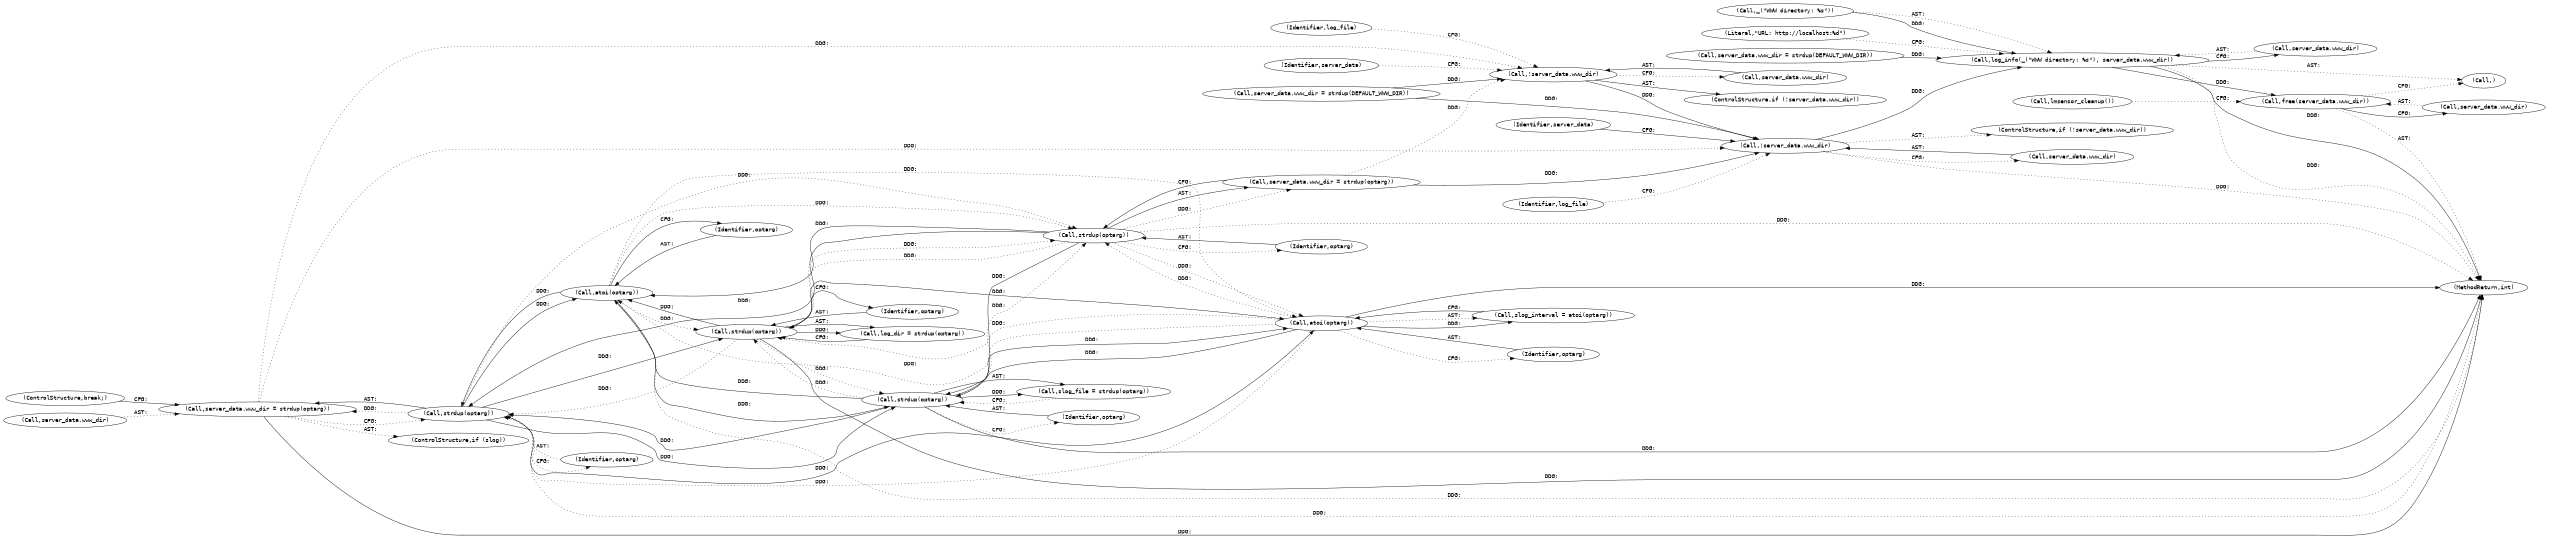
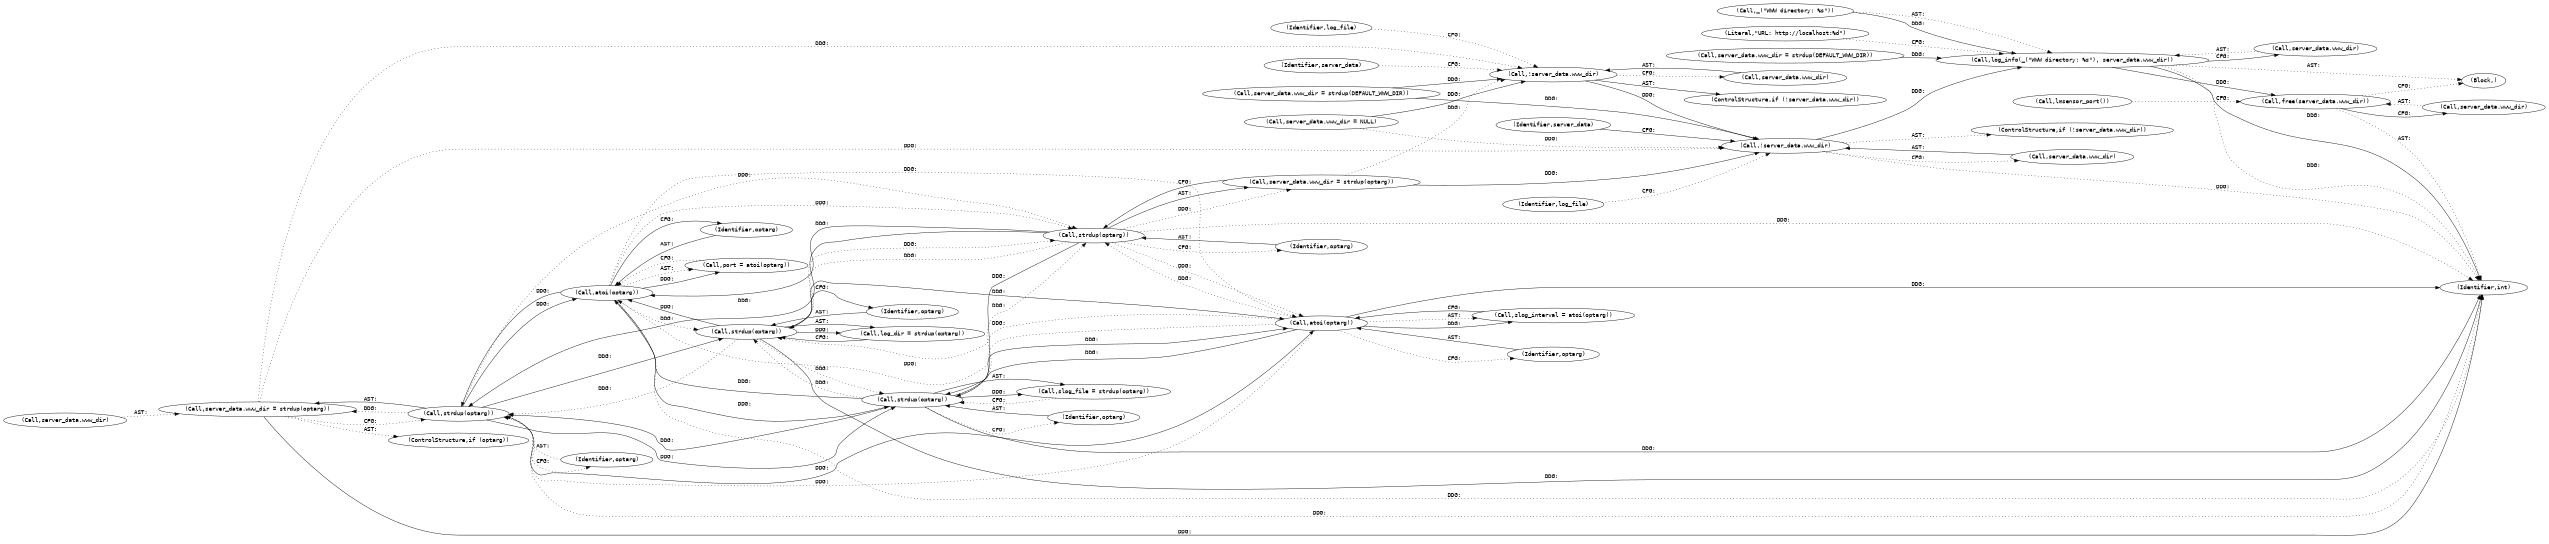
  digraph {
    fontname="DejaVu Sans Mono"
    rankdir=LR
    node [fontname="DejaVu Sans Mono"]
    edge [fontname="DejaVu Sans Mono" style=solid]
    n1 [label="(Call,server_data.www_dir = strdup(optarg))"]
    n2 [label="(Call,strdup(optarg))"]
    n3 [label="(Call,!server_data.www_dir)"]
    n4 [label="(Call,!server_data.www_dir)"]
-   n5 [label="(ControlStructure,if (slog))"]
-   n6 [label="(MethodReturn,int)"]
+   n5 [label="(ControlStructure,if (optarg))"]
+   n6 [label="(Identifier,int)"]
    n7 [label="(Call,atoi(optarg))"]
    n8 [label="(Call,strdup(optarg))"]
    n9 [label="(Call,strdup(optarg))"]
    n10 [label="(Call,atoi(optarg))"]
    n11 [label="(Call,strdup(optarg))"]
    n12 [label="(Identifier,optarg)"]
    n13 [label="(Call,server_data.www_dir)"]
    n14 [label="(ControlStructure,if (!server_data.www_dir))"]
    n15 [label="(Call,log_info(_(\"WWW directory: %s\"), server_data.www_dir))"]
    n16 [label="(Call,server_data.www_dir)"]
    n17 [label="(ControlStructure,if (!server_data.www_dir))"]
    n18 [label="(Identifier,optarg)"]
+   n19 [label="(Call,port = atoi(optarg))"]
    n20 [label="(Identifier,optarg)"]
    n21 [label="(Call,log_dir = strdup(optarg))"]
    n22 [label="(Call,slog_file = strdup(optarg))"]
    n23 [label="(Identifier,optarg)"]
    n24 [label="(Call,slog_interval = atoi(optarg))"]
    n25 [label="(Identifier,optarg)"]
    n26 [label="(Identifier,optarg)"]
    n27 [label="(Call,server_data.www_dir = strdup(optarg))"]
    n28 [label="(Call,free(server_data.www_dir))"]
    n29 [label="(Call,server_data.www_dir)"]
-   n30 [label="(Call,)"]
+   n30 [label="(Block,)"]
    n31 [label="(Call,server_data.www_dir)"]
-   n32 [label="(ControlStructure,break;)"]
+   n33 [label="(Call,server_data.www_dir = NULL)"]
    n34 [label="(Identifier,log_file)"]
    n35 [label="(Call,_(\"WWW directory: %s\"))"]
    n36 [label="(Identifier,server_data)"]
    n37 [label="(Identifier,server_data)"]
    n38 [label="(Literal,\"URL: http://localhost:%d\")"]
    n39 [label="(Call,server_data.www_dir = strdup(DEFAULT_WWW_DIR))"]
    n40 [label="(Identifier,log_file)"]
-   n41 [label="(Call,lmsensor_cleanup())"]
+   n41 [label="(Call,lmsensor_port())"]
    n42 [label="(Call,server_data.www_dir)"]
    n43 [label="(Call,server_data.www_dir = strdup(DEFAULT_WWW_DIR))"]
    n1 -> n2 [label="CFG: " style=dotted]
    n1 -> n3 [label="DDG: " style=dotted]
    n1 -> n4 [label="DDG: " style=dotted]
    n1 -> n5 [label="AST: " style=dotted]
    n1 -> n6 [label="DDG: "]
    n2 -> n1 [label="AST: "]
    n2 -> n1 [label="DDG: " style=dotted]
    n2 -> n6 [label="DDG: " style=dotted]
    n2 -> n7 [label="DDG: "]
    n2 -> n8 [label="DDG: "]
    n2 -> n9 [label="DDG: "]
    n2 -> n10 [label="DDG: "]
    n2 -> n11 [label="DDG: " style=dotted]
    n2 -> n12 [label="CFG: " style=dotted]
    n3 -> n4 [label="DDG: "]
    n3 -> n13 [label="CFG: " style=dotted]
    n3 -> n14 [label="AST: "]
    n4 -> n6 [label="DDG: " style=dotted]
    n4 -> n15 [label="DDG: "]
    n4 -> n16 [label="CFG: " style=dotted]
    n4 -> n17 [label="AST: " style=dotted]
    n7 -> n2 [label="DDG: "]
    n7 -> n6 [label="DDG: " style=dotted]
    n7 -> n8 [label="DDG: " style=dotted]
    n7 -> n9 [label="DDG: "]
    n7 -> n10 [label="DDG: " style=dotted]
    n7 -> n11 [label="DDG: " style=dotted]
    n7 -> n18 [label="CFG: "]
+   n7 -> n19 [label="AST: " style=dotted]
+   n7 -> n19 [label="DDG: "]
    n8 -> n2 [label="DDG: " style=dotted]
    n8 -> n6 [label="DDG: "]
    n8 -> n7 [label="DDG: "]
    n8 -> n9 [label="DDG: " style=dotted]
    n8 -> n10 [label="DDG: "]
    n8 -> n11 [label="DDG: " style=dotted]
    n8 -> n20 [label="CFG: "]
    n8 -> n21 [label="AST: "]
    n8 -> n21 [label="DDG: "]
    n9 -> n2 [label="DDG: "]
    n9 -> n6 [label="DDG: "]
    n9 -> n7 [label="DDG: "]
    n9 -> n8 [label="DDG: " style=dotted]
    n9 -> n10 [label="DDG: "]
    n9 -> n11 [label="DDG: " style=dotted]
    n9 -> n22 [label="AST: "]
    n9 -> n22 [label="DDG: "]
    n9 -> n23 [label="CFG: " style=dotted]
    n10 -> n2 [label="DDG: " style=dotted]
    n10 -> n6 [label="DDG: "]
    n10 -> n7 [label="DDG: " style=dotted]
    n10 -> n8 [label="DDG: " style=dotted]
    n10 -> n9 [label="DDG: "]
    n10 -> n11 [label="DDG: " style=dotted]
    n10 -> n24 [label="AST: " style=dotted]
    n10 -> n24 [label="DDG: "]
    n10 -> n25 [label="CFG: " style=dotted]
    n11 -> n2 [label="DDG: "]
    n11 -> n6 [label="DDG: " style=dotted]
    n11 -> n7 [label="DDG: "]
    n11 -> n8 [label="DDG: " style=dotted]
    n11 -> n9 [label="DDG: "]
    n11 -> n10 [label="DDG: " style=dotted]
    n11 -> n26 [label="CFG: " style=dotted]
    n11 -> n27 [label="AST: "]
    n11 -> n27 [label="DDG: " style=dotted]
    n12 -> n2 [label="AST: " style=dotted]
    n13 -> n3 [label="AST: "]
    n15 -> n6 [label="DDG: "]
    n15 -> n6 [label="DDG: " style=dotted]
    n15 -> n28 [label="DDG: "]
    n15 -> n29 [label="CFG: "]
    n15 -> n30 [label="AST: " style=dotted]
    n16 -> n4 [label="AST: "]
    n18 -> n7 [label="AST: "]
+   n19 -> n7 [label="CFG: " style=dotted]
    n20 -> n8 [label="AST: "]
    n21 -> n8 [label="CFG: "]
    n22 -> n9 [label="CFG: " style=dotted]
    n23 -> n9 [label="AST: "]
    n24 -> n10 [label="CFG: "]
    n25 -> n10 [label="AST: "]
    n26 -> n11 [label="AST: "]
    n27 -> n3 [label="DDG: " style=dotted]
    n27 -> n4 [label="DDG: "]
    n27 -> n11 [label="CFG: "]
    n28 -> n6 [label="AST: " style=dotted]
    n28 -> n30 [label="CFG: " style=dotted]
    n28 -> n31 [label="CFG: "]
    n29 -> n15 [label="AST: " style=dotted]
    n31 -> n28 [label="AST: " style=dotted]
-   n32 -> n1 [label="CFG: "]
+   n33 -> n3 [label="DDG: "]
+   n33 -> n4 [label="DDG: " style=dotted]
    n34 -> n4 [label="CFG: " style=dotted]
    n35 -> n15 [label="AST: " style=dotted]
    n35 -> n15 [label="DDG: "]
    n36 -> n3 [label="CFG: " style=dotted]
    n37 -> n4 [label="CFG: "]
    n38 -> n15 [label="CFG: " style=dotted]
    n39 -> n3 [label="DDG: "]
    n39 -> n4 [label="DDG: "]
    n40 -> n3 [label="CFG: " style=dotted]
    n41 -> n28 [label="CFG: " style=dotted]
    n42 -> n1 [label="AST: " style=dotted]
    n43 -> n15 [label="DDG: "]
  }
